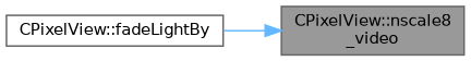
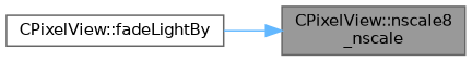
  digraph {
    rankdir=RL
    node [fontname=Helvetica fontsize=10 shape=box style=filled]
-   n1 [color=gray40 fillcolor=grey60 fontcolor=black height=0.2 label="CPixelView::nscale8\l_video" width=0.4]
+   n1 [color=gray40 fillcolor=grey60 fontcolor=black height=0.2 label="CPixelView::nscale8\l_nscale" width=0.4]
    n2 [color=grey40 fillcolor=white height=0.2 label="CPixelView::fadeLightBy" width=0.4]
    n1 -> n2 [color=steelblue1 dir=back fontname=Helvetica fontsize=10 labelfontname=Helvetica labelfontsize=10 style=solid]
  }
